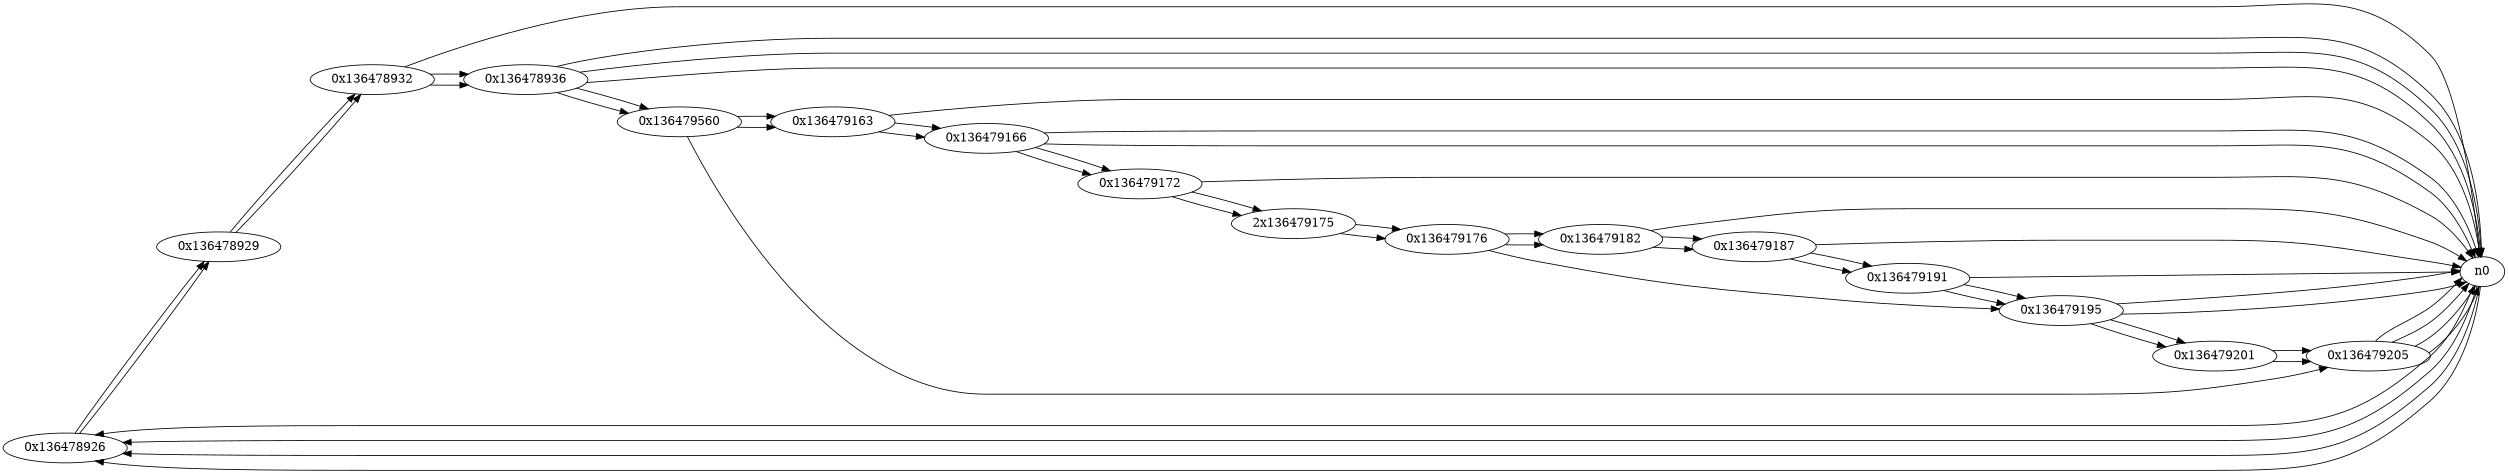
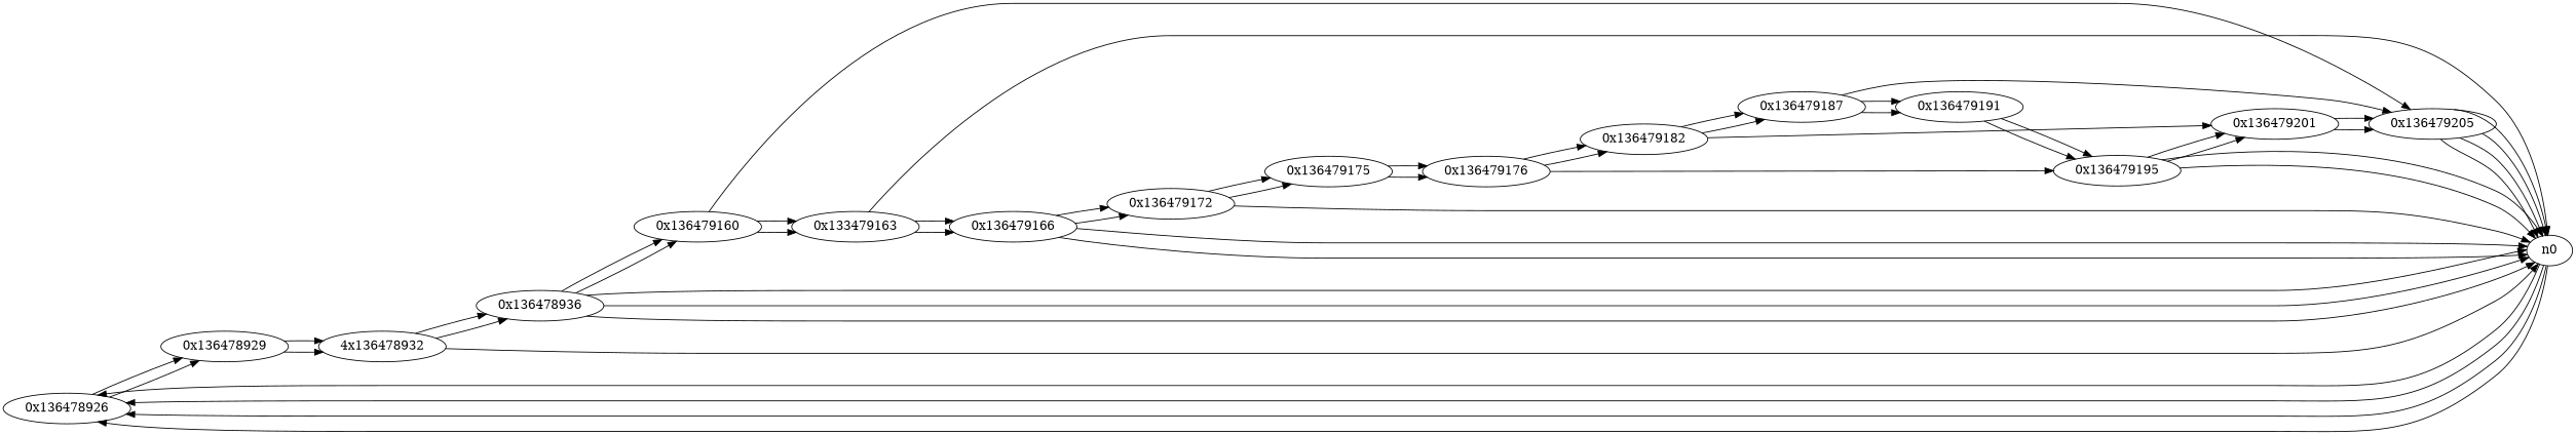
  digraph {
    rankdir=LR
    n1 [label="0x136478926"]
    n2 [label="0x136478929"]
-   n3 [label="0x136478932"]
+   n3 [label="4x136478932"]
    n0
    n4 [label="0x136478936"]
-   n5 [label="0x136479560"]
-   n6 [label="0x136479163"]
+   n5 [label="0x136479160"]
+   n6 [label="0x133479163"]
    n16 [label="0x136479205"]
    n7 [label="0x136479166"]
    n8 [label="0x136479172"]
-   n9 [label="2x136479175"]
+   n9 [label="0x136479175"]
    n10 [label="0x136479176"]
    n11 [label="0x136479182"]
    n14 [label="0x136479195"]
    n12 [label="0x136479187"]
    n13 [label="0x136479191"]
    n15 [label="0x136479201"]
    n1 -> n2
    n1 -> n2
    n2 -> n3
    n2 -> n3
    n3 -> n0
    n3 -> n4
    n3 -> n4
    n0 -> n1
    n0 -> n1
    n0 -> n1
    n0 -> n1
    n4 -> n0
    n4 -> n0
    n4 -> n0
    n4 -> n5
    n4 -> n5
    n5 -> n6
    n5 -> n6
    n5 -> n16
    n6 -> n0
    n6 -> n7
    n6 -> n7
    n16 -> n0
    n16 -> n0
    n16 -> n0
    n16 -> n0
    n7 -> n0
    n7 -> n0
    n7 -> n8
    n7 -> n8
    n8 -> n0
    n8 -> n9
    n8 -> n9
    n9 -> n10
    n9 -> n10
    n10 -> n11
    n10 -> n11
    n10 -> n14
-   n11 -> n0
+   n11 -> n15
    n11 -> n12
    n11 -> n12
    n14 -> n0
    n14 -> n0
    n14 -> n15
    n14 -> n15
-   n12 -> n0
+   n12 -> n16
    n12 -> n13
    n12 -> n13
-   n13 -> n0
    n13 -> n14
    n13 -> n14
    n15 -> n16
    n15 -> n16
  }
